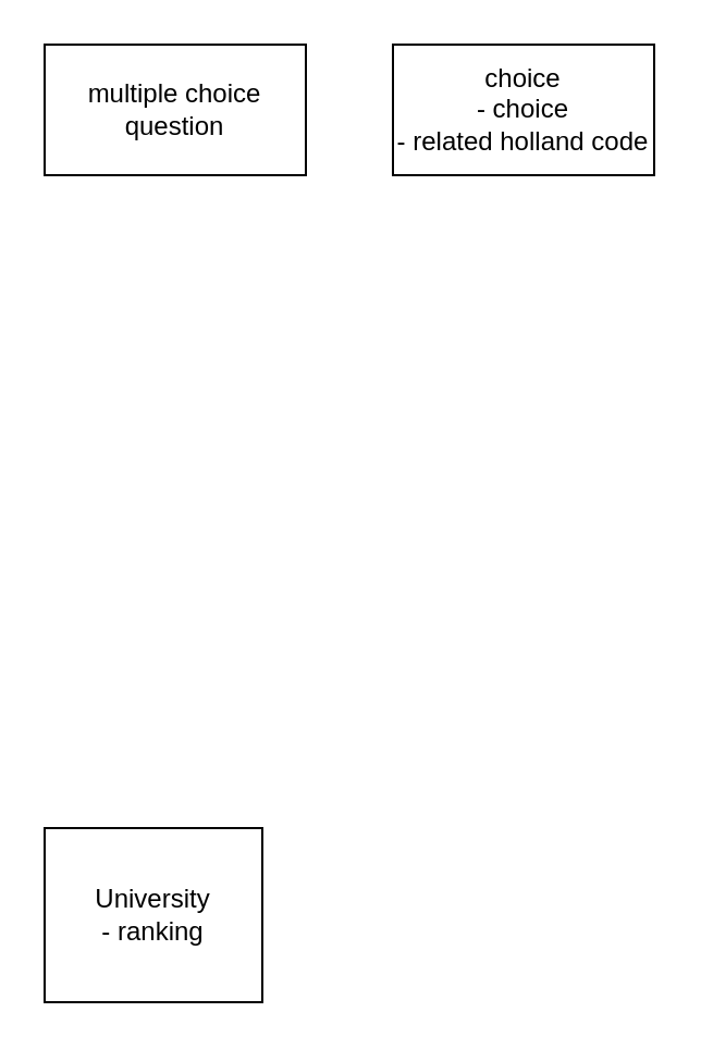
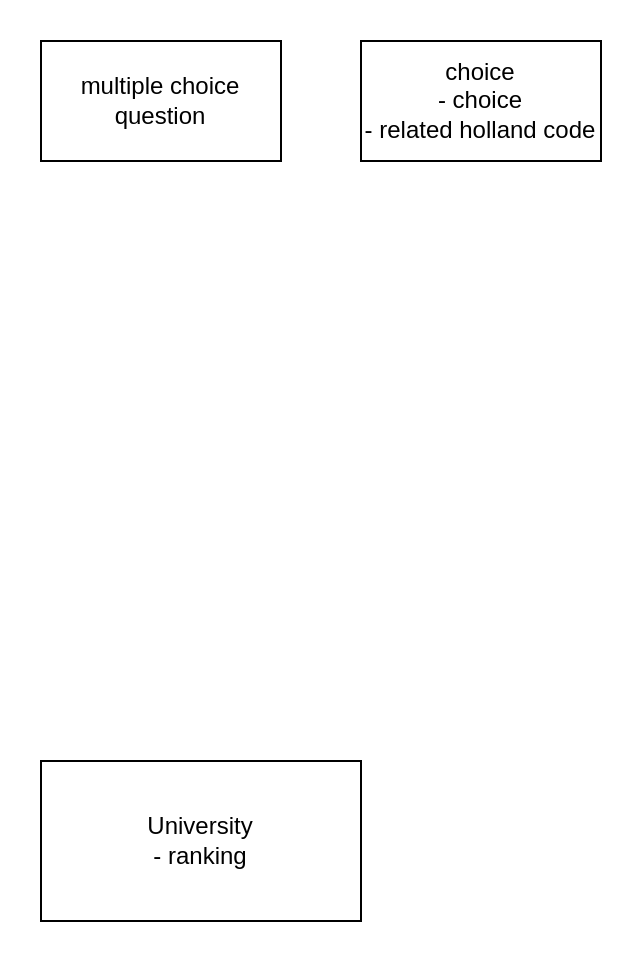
  <mxCell id="0" />
  <mxCell id="1" parent="0" />
- <mxCell id="2" value="University&lt;br&gt;- ranking" style="rounded=0;whiteSpace=wrap;html=1;" vertex="1" parent="1"><mxGeometry x="20" y="380" width="100" height="80" as="geometry" /></mxCell>
+ <mxCell id="2" value="University&lt;br&gt;- ranking" style="rounded=0;whiteSpace=wrap;html=1;" vertex="1" parent="1"><mxGeometry x="20" y="380" width="160" height="80" as="geometry" /></mxCell>
  <mxCell id="3" value="multiple choice question" style="rounded=0;whiteSpace=wrap;html=1;" vertex="1" parent="1"><mxGeometry x="20" y="20" width="120" height="60" as="geometry" /></mxCell>
  <mxCell id="4" value="choice&lt;br&gt;- choice&lt;br&gt;- related holland code" style="rounded=0;whiteSpace=wrap;html=1;" vertex="1" parent="1"><mxGeometry x="180" y="20" width="120" height="60" as="geometry" /></mxCell>
